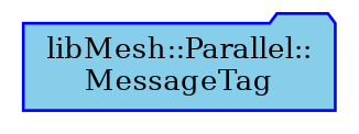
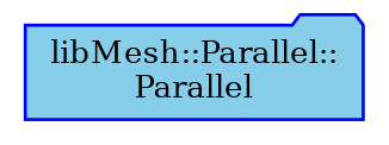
  digraph {
    rankdir=LR
    fontname="DejaVu Serif"
-   n1 [color=blue fillcolor=skyblue fontname="DejaVu Serif" fontsize=10 height=0.2 label="libMesh::Parallel::\lMessageTag" shape=folder style=filled width=0.4]
+   n1 [color=blue fillcolor=skyblue fontname="DejaVu Serif" fontsize=10 height=0.2 label="libMesh::Parallel::\lParallel" shape=folder style=filled width=0.4]
  }
